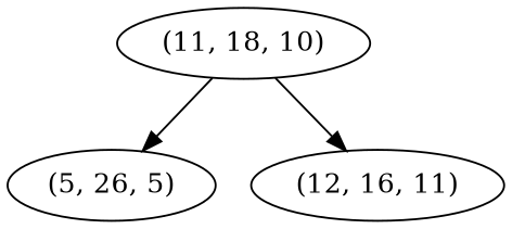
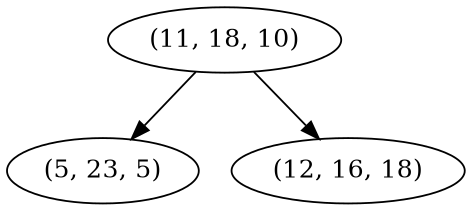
  digraph {
    "(11, 18, 10)"
-   "(5, 23, 5)" [label="(5, 26, 5)"]
-   "(12, 16, 11)"
+   "(5, 23, 5)"
+   "(12, 16, 11)" [label="(12, 16, 18)"]
    "(11, 18, 10)" -> "(5, 23, 5)"
    "(11, 18, 10)" -> "(12, 16, 11)"
  }
